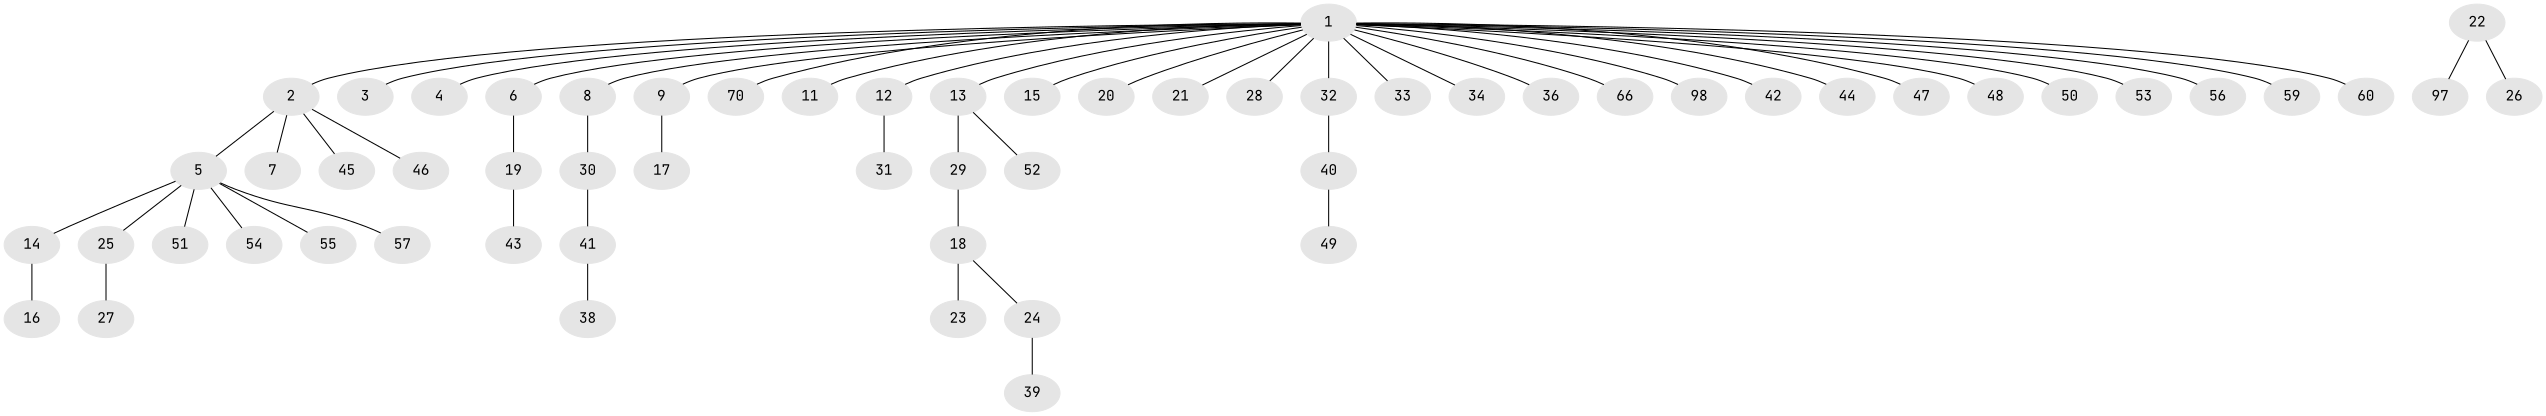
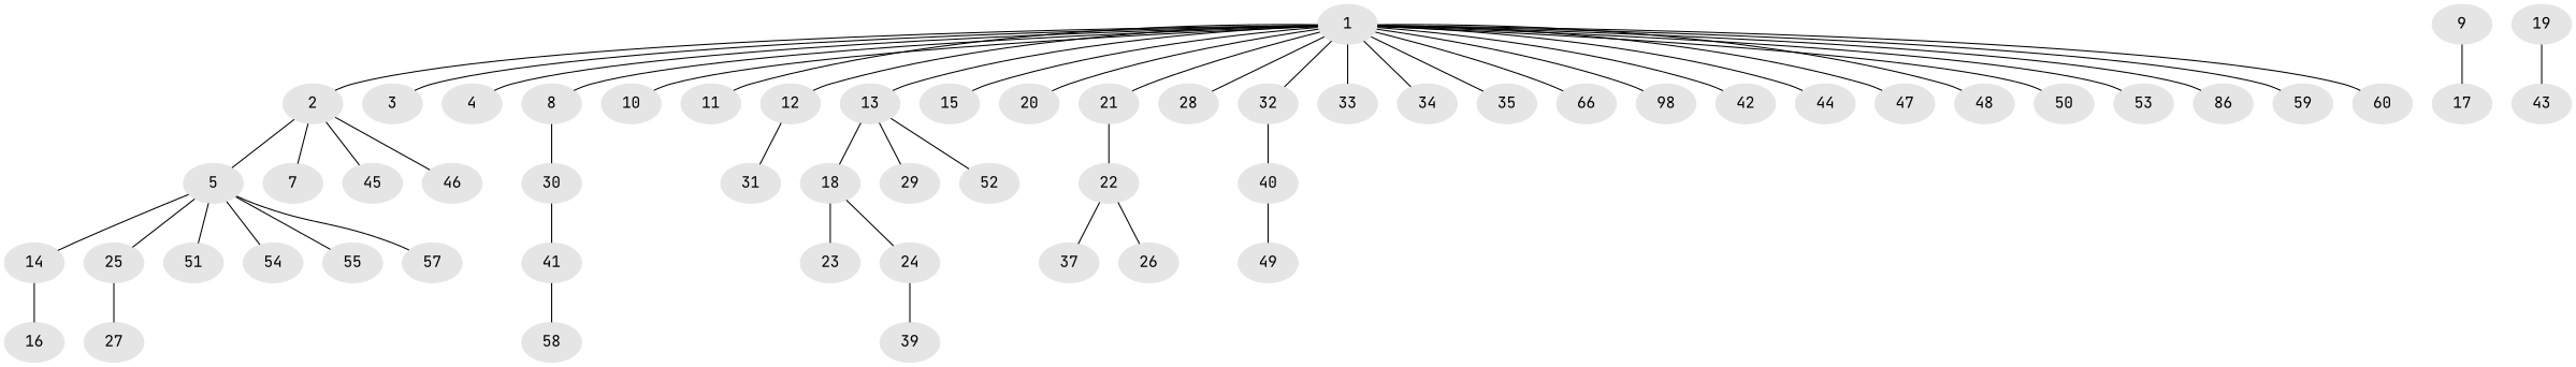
  graph {
    fontname="JetBrains Mono"
    node [color=gray90 fontname="JetBrains Mono" style=filled]
    edge [fontname="JetBrains Mono" weight=1.0]
    1
    2
    3
    4
-   6
    8
    9
-   10 [label=70]
+   10
    11
    12
    13
    15
    20
    21
    28
    32
    33
    34
-   35 [label=36]
+   35
    n20 [label=66]
    n21 [label=98]
    42
    44
    47
    48
    50
    53
-   56
+   56 [label=86]
    59
    60
    5
    7
    45
    46
    19
    30
    17
    31
    18
    29
    52
    22
    40
    14
    25
    51
    54
    55
    57
    16
    27
    43
    41
    23
    24
    39
-   37 [label=97]
+   37
    26
-   58 [label=38]
+   58
    49
    1 -- 2
    1 -- 3
    1 -- 4
-   1 -- 6
    1 -- 8
-   1 -- 9
    1 -- 10
    1 -- 11
    1 -- 12
    1 -- 13
    1 -- 15
    1 -- 20
    1 -- 21
    1 -- 28
    1 -- 32
    1 -- 33
    1 -- 34
    1 -- 35
    1 -- n20
    1 -- n21
    1 -- 42
    1 -- 44
    1 -- 47
    1 -- 48
    1 -- 50
    1 -- 53
    1 -- 56
    1 -- 59
    1 -- 60
    2 -- 5
    2 -- 7
    2 -- 45
    2 -- 46
-   6 -- 19
    8 -- 30
    9 -- 17 [weight=2.0]
    12 -- 31
-   29 -- 18
+   13 -- 18
    13 -- 29
    13 -- 52
+   21 -- 22
    32 -- 40
    5 -- 14
    5 -- 25
    5 -- 51
    5 -- 54
    5 -- 55
    5 -- 57
    19 -- 43
    30 -- 41
    18 -- 23 [weight=5.0]
    18 -- 24
    22 -- 37
    22 -- 26
    40 -- 49
    14 -- 16
    25 -- 27
    41 -- 58
    24 -- 39
  }
